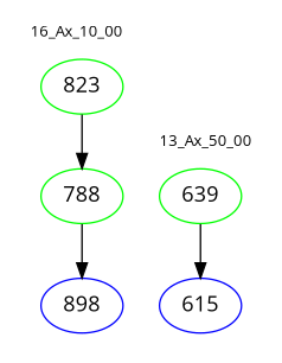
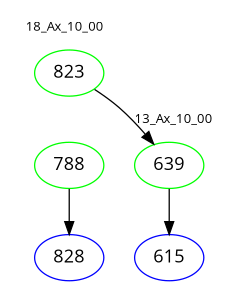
  digraph {
    fontname="Open Sans"
    node [color=green fontname="Open Sans"]
    edge [color=black fontname="Open Sans"]
    n1 [label=823]
    n2 [label=788]
-   n3 [color=blue label=898]
+   n3 [color=blue label=828]
    n4 [label=639]
    n5 [color=blue label=615]
    subgraph cluster_1 {
      color=white
      fontsize=10
-     label="16_Ax_10_00"
+     label="18_Ax_10_00"
      n1
      n2
      n3
    }
    subgraph cluster_2 {
      color=white
      fontsize=10
-     label="13_Ax_50_00"
+     label="13_Ax_10_00"
      n4
      n5
    }
-   n1 -> n2
+   n1 -> n4
    n2 -> n3
    n4 -> n5
  }
